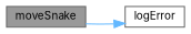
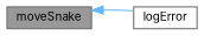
  digraph {
    rankdir=LR
    fontname=Inter
    node [fontname=Inter fontsize=10 shape=box style=filled]
    n1 [color=gray40 fillcolor=grey60 fontcolor=black height=0.2 label=moveSnake width=0.4]
    n2 [color=grey40 fillcolor=white height=0.2 label=logError width=0.4]
-   n1 -> n2 [color=steelblue1 fontname=Inter fontsize=10 labelfontname=Helvetica labelfontsize=10 style=solid]
+   n2 -> n1 [color=steelblue1 fontname=Inter fontsize=10 labelfontname=Helvetica labelfontsize=10 style=solid]
  }
